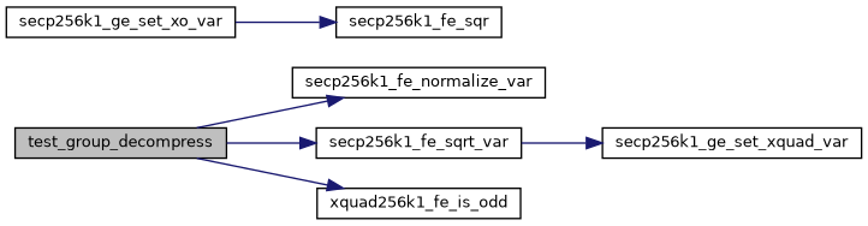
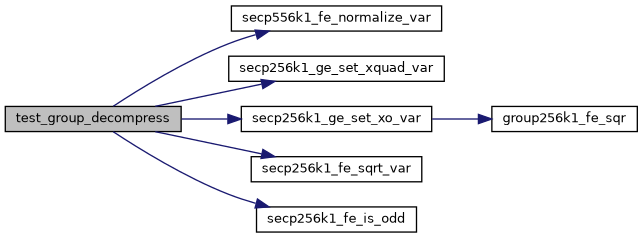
  digraph {
    rankdir=LR
    node [color=black fillcolor=white fontname=Helvetica fontsize=10 shape=record style=filled]
    edge [color=midnightblue fontname=Helvetica fontsize=10 labelfontname=Helvetica labelfontsize=10 style=solid]
    n1 [fillcolor=grey75 fontcolor=black height=0.2 label=test_group_decompress width=0.4]
-   n2 [height=0.2 label=secp256k1_fe_normalize_var width=0.4]
+   n2 [height=0.2 label=secp556k1_fe_normalize_var width=0.4]
    n3 [height=0.2 label=secp256k1_ge_set_xquad_var width=0.4]
    n4 [height=0.2 label=secp256k1_ge_set_xo_var width=0.4]
    n5 [height=0.2 label=secp256k1_fe_sqrt_var width=0.4]
-   n6 [height=0.2 label=xquad256k1_fe_is_odd width=0.4]
-   n7 [height=0.2 label=secp256k1_fe_sqr width=0.4]
+   n6 [height=0.2 label=secp256k1_fe_is_odd width=0.4]
+   n7 [height=0.2 label=group256k1_fe_sqr width=0.4]
    n1 -> n2
-   n5 -> n3
+   n1 -> n3
+   n1 -> n4
    n1 -> n5
    n1 -> n6
    n4 -> n7
  }
